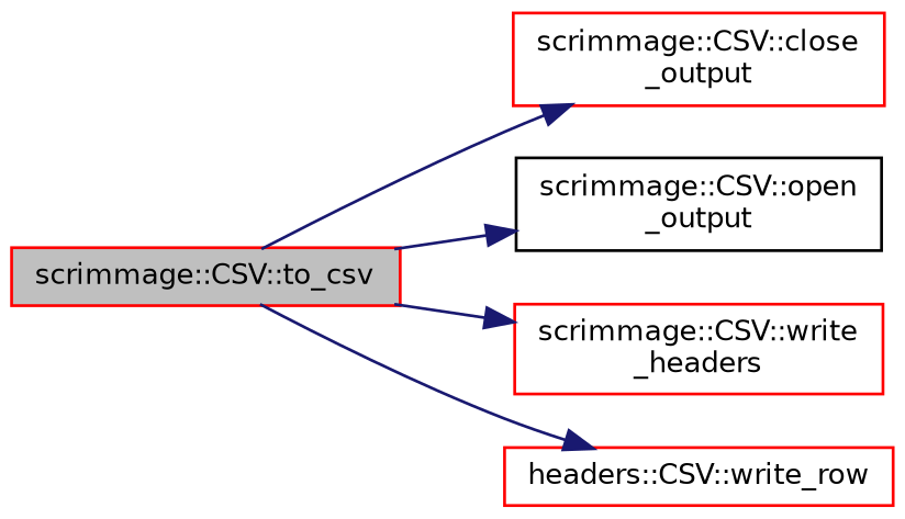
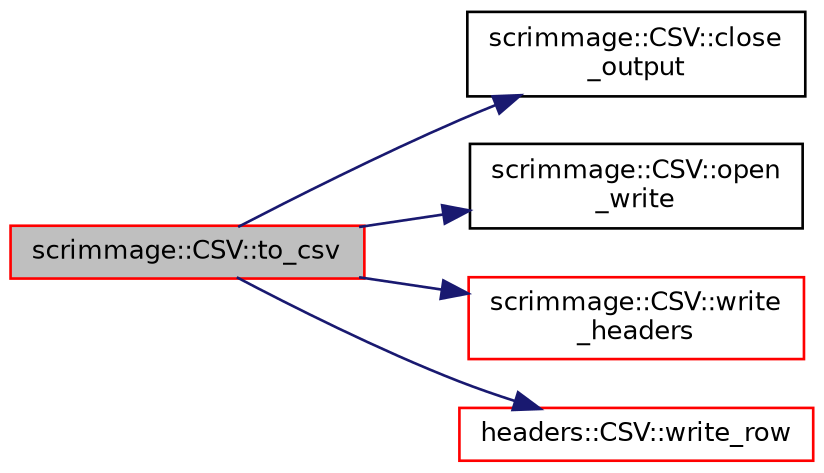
  digraph {
    rankdir=LR
    node [color=red fillcolor=white fontname=Helvetica fontsize=10 shape=record style=filled]
    edge [color=midnightblue fontname=Helvetica fontsize=10 labelfontname=Helvetica labelfontsize=10 style=solid]
    n1 [fillcolor=grey75 fontcolor=black height=0.2 label="scrimmage::CSV::to_csv" width=0.4]
-   n2 [height=0.2 label="scrimmage::CSV::close\l_output" width=0.4]
-   n3 [color=black height=0.2 label="scrimmage::CSV::open\l_output" width=0.4]
+   n2 [color=black height=0.2 label="scrimmage::CSV::close\l_output" width=0.4]
+   n3 [color=black height=0.2 label="scrimmage::CSV::open\l_write" width=0.4]
    n4 [height=0.2 label="scrimmage::CSV::write\l_headers" width=0.4]
    n5 [height=0.2 label="headers::CSV::write_row" width=0.4]
    n1 -> n2
    n1 -> n3
    n1 -> n4
    n1 -> n5
  }
